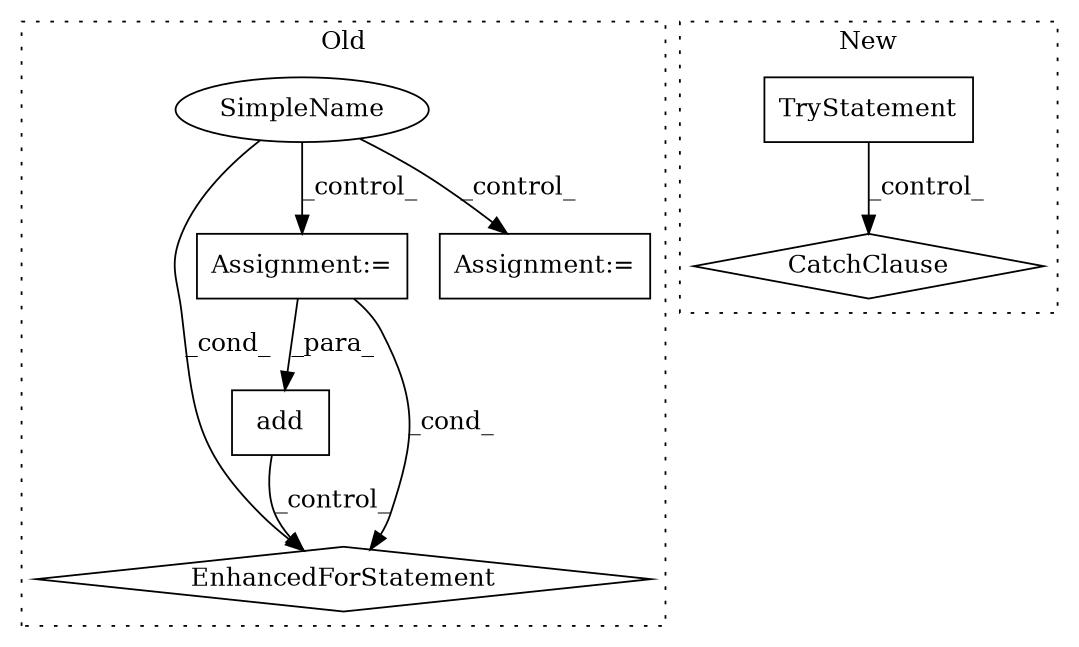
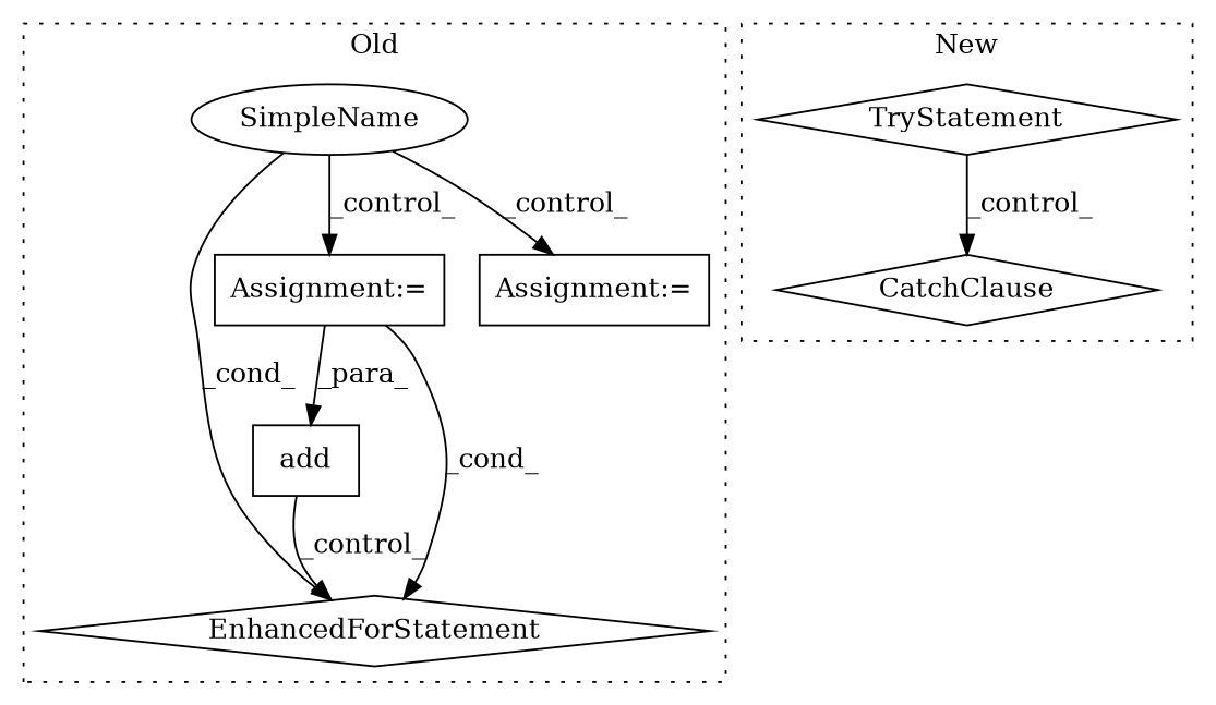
  digraph {
    node [a=7 shape=box]
    n1 [a=32 l="4,1" label=add s="4457,4490"]
    n2 [a=70 l="61,2" label=EnhancedForStatement s="4216,4309" shape=diamond]
    n3 [l=5 label="Assignment:=" s=4154]
    n4 [a=42 label=SimpleName shape=ellipse]
    n5 [l=1 label="Assignment:=" s=4174]
    n6 [a=12 l="11,2" label=CatchClause s="4041,4063" shape=diamond]
-   n7 [a=54 l=4 label=TryStatement s=3916]
+   n7 [a=54 l=4 label=TryStatement s=3916 shape=diamond]
    subgraph cluster_1 {
      label=Old
      style=dotted
      n1
      n2
      n3
      n4
      n5
    }
    subgraph cluster_2 {
      label=New
      style=dotted
      n6
      n7
    }
    n1 -> n2 [label=_control_]
    n3 -> n1 [label=_para_]
    n3 -> n2 [label=_cond_]
    n4 -> n2 [label=_cond_]
    n4 -> n3 [label=_control_]
    n4 -> n5 [label=_control_]
    n7 -> n6 [label=_control_]
  }
